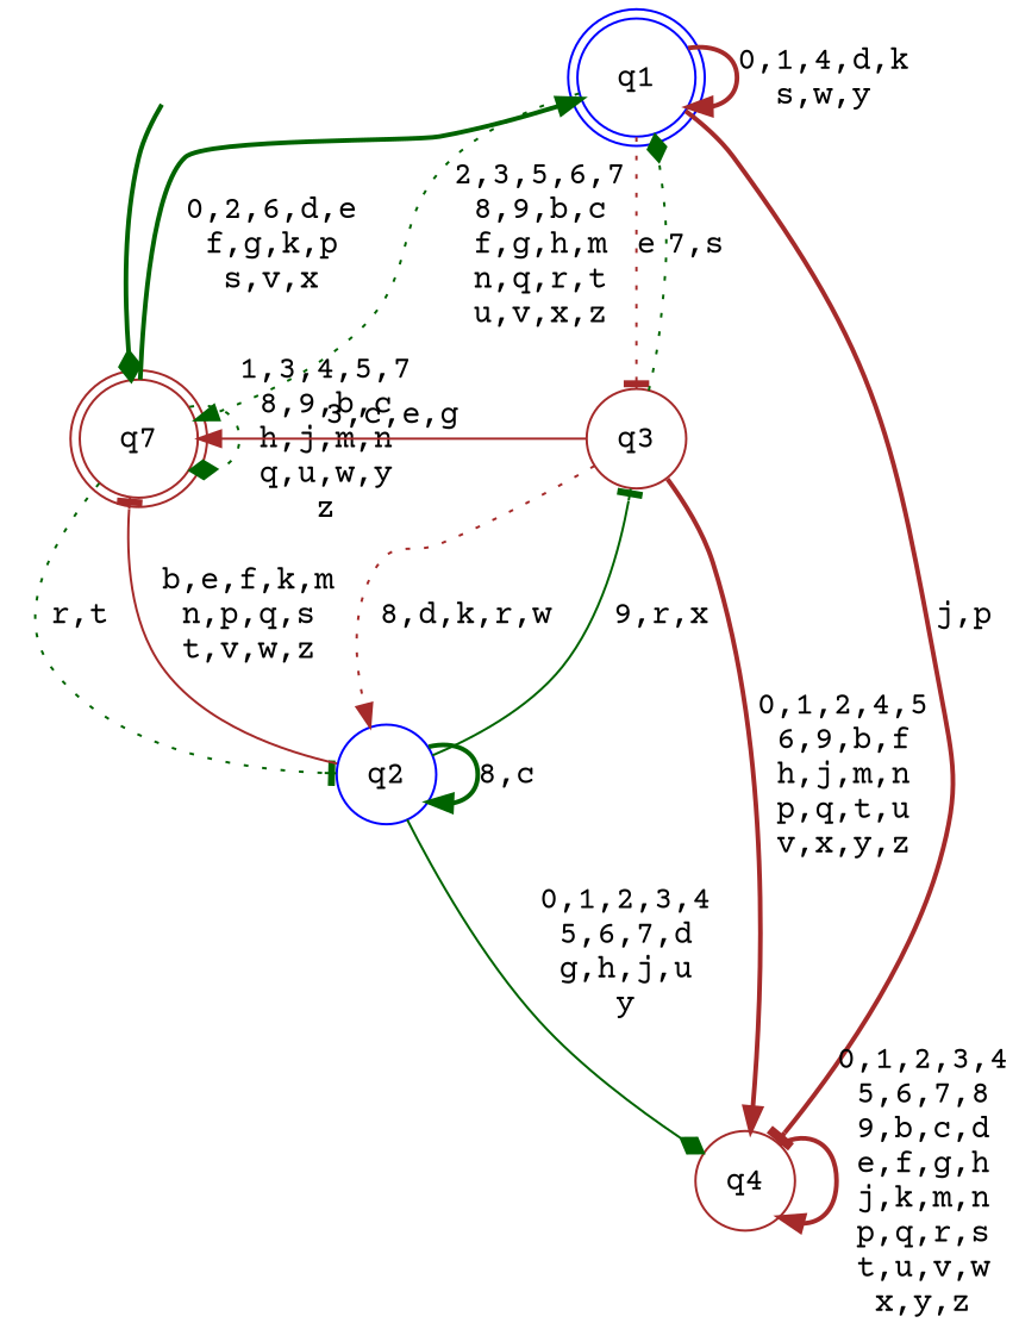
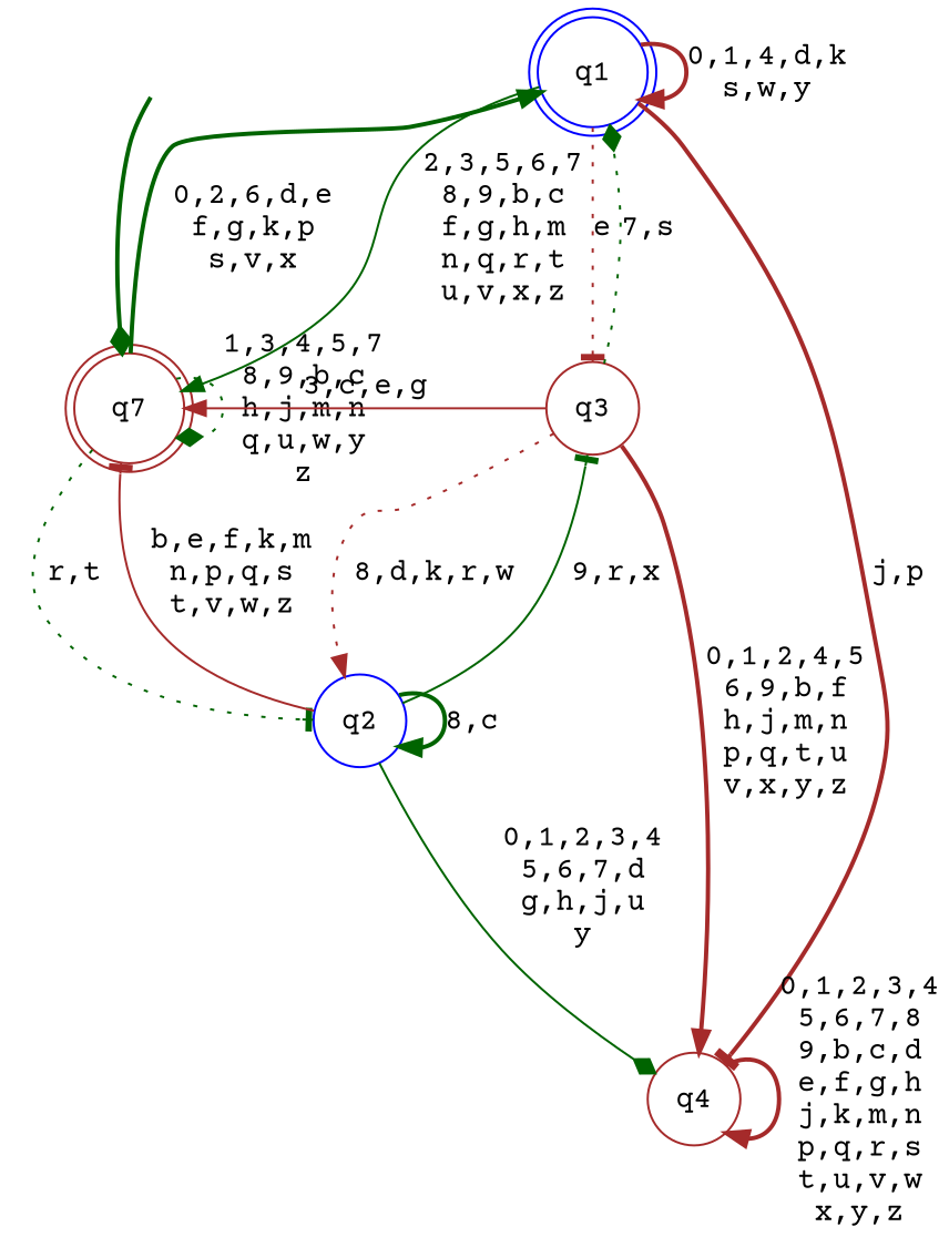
  digraph {
    fontname="Courier Prime"
    rankdir=TB
    node [fontname="Courier Prime" shape=circle style=filled color=brown fillcolor=white]
    edge [arrowhead=normal color=darkgreen fontname="Courier Prime" style=bold]
    __start0 [height=0 shape=none style=invis width=0 color="" fillcolor=""]
    n2 [label=q7 shape=doublecircle style="rounded,filled"]
    n3 [color=blue label=q1 shape=doublecircle style="rounded,filled"]
    n4 [color=blue label=q2]
    n5 [label=q3]
    n6 [label=q4]
    subgraph cluster_1 {
      nodesep=0.15
      ranksep=0.15
      style=invis
      __start0
      n2
    }
    __start0 -> n2 [arrowhead=diamond penwidth=2]
    n2 -> n2 [arrowhead=diamond label="1,3,4,5,7\n8,9,b,c\nh,j,m,n\nq,u,w,y\nz" style=dotted]
    n2 -> n3 [label="0,2,6,d,e\nf,g,k,p\ns,v,x"]
    n2 -> n4 [arrowhead=tee label="r,t" style=dotted]
-   n3 -> n2 [label="2,3,5,6,7\n8,9,b,c\nf,g,h,m\nn,q,r,t\nu,v,x,z" style=dotted]
+   n3 -> n2 [label="2,3,5,6,7\n8,9,b,c\nf,g,h,m\nn,q,r,t\nu,v,x,z" style=solid]
    n3 -> n3 [color=brown label="0,1,4,d,k\ns,w,y"]
    n3 -> n5 [arrowhead=tee color=brown label=e style=dotted]
    n3 -> n6 [arrowhead=tee color=brown label="j,p"]
    n4 -> n2 [arrowhead=tee color=brown label="b,e,f,k,m\nn,p,q,s\nt,v,w,z" style=solid]
    n4 -> n4 [label="8,c"]
    n4 -> n5 [arrowhead=tee label="9,r,x" style=solid]
    n4 -> n6 [arrowhead=diamond label="0,1,2,3,4\n5,6,7,d\ng,h,j,u\ny" style=solid]
    n5 -> n2 [color=brown label="3,c,e,g" style=solid]
    n5 -> n3 [arrowhead=diamond label="7,s" style=dotted]
    n5 -> n4 [color=brown label="8,d,k,r,w" style=dotted]
    n5 -> n6 [color=brown label="0,1,2,4,5\n6,9,b,f\nh,j,m,n\np,q,t,u\nv,x,y,z"]
    n6 -> n6 [color=brown label="0,1,2,3,4\n5,6,7,8\n9,b,c,d\ne,f,g,h\nj,k,m,n\np,q,r,s\nt,u,v,w\nx,y,z"]
  }
